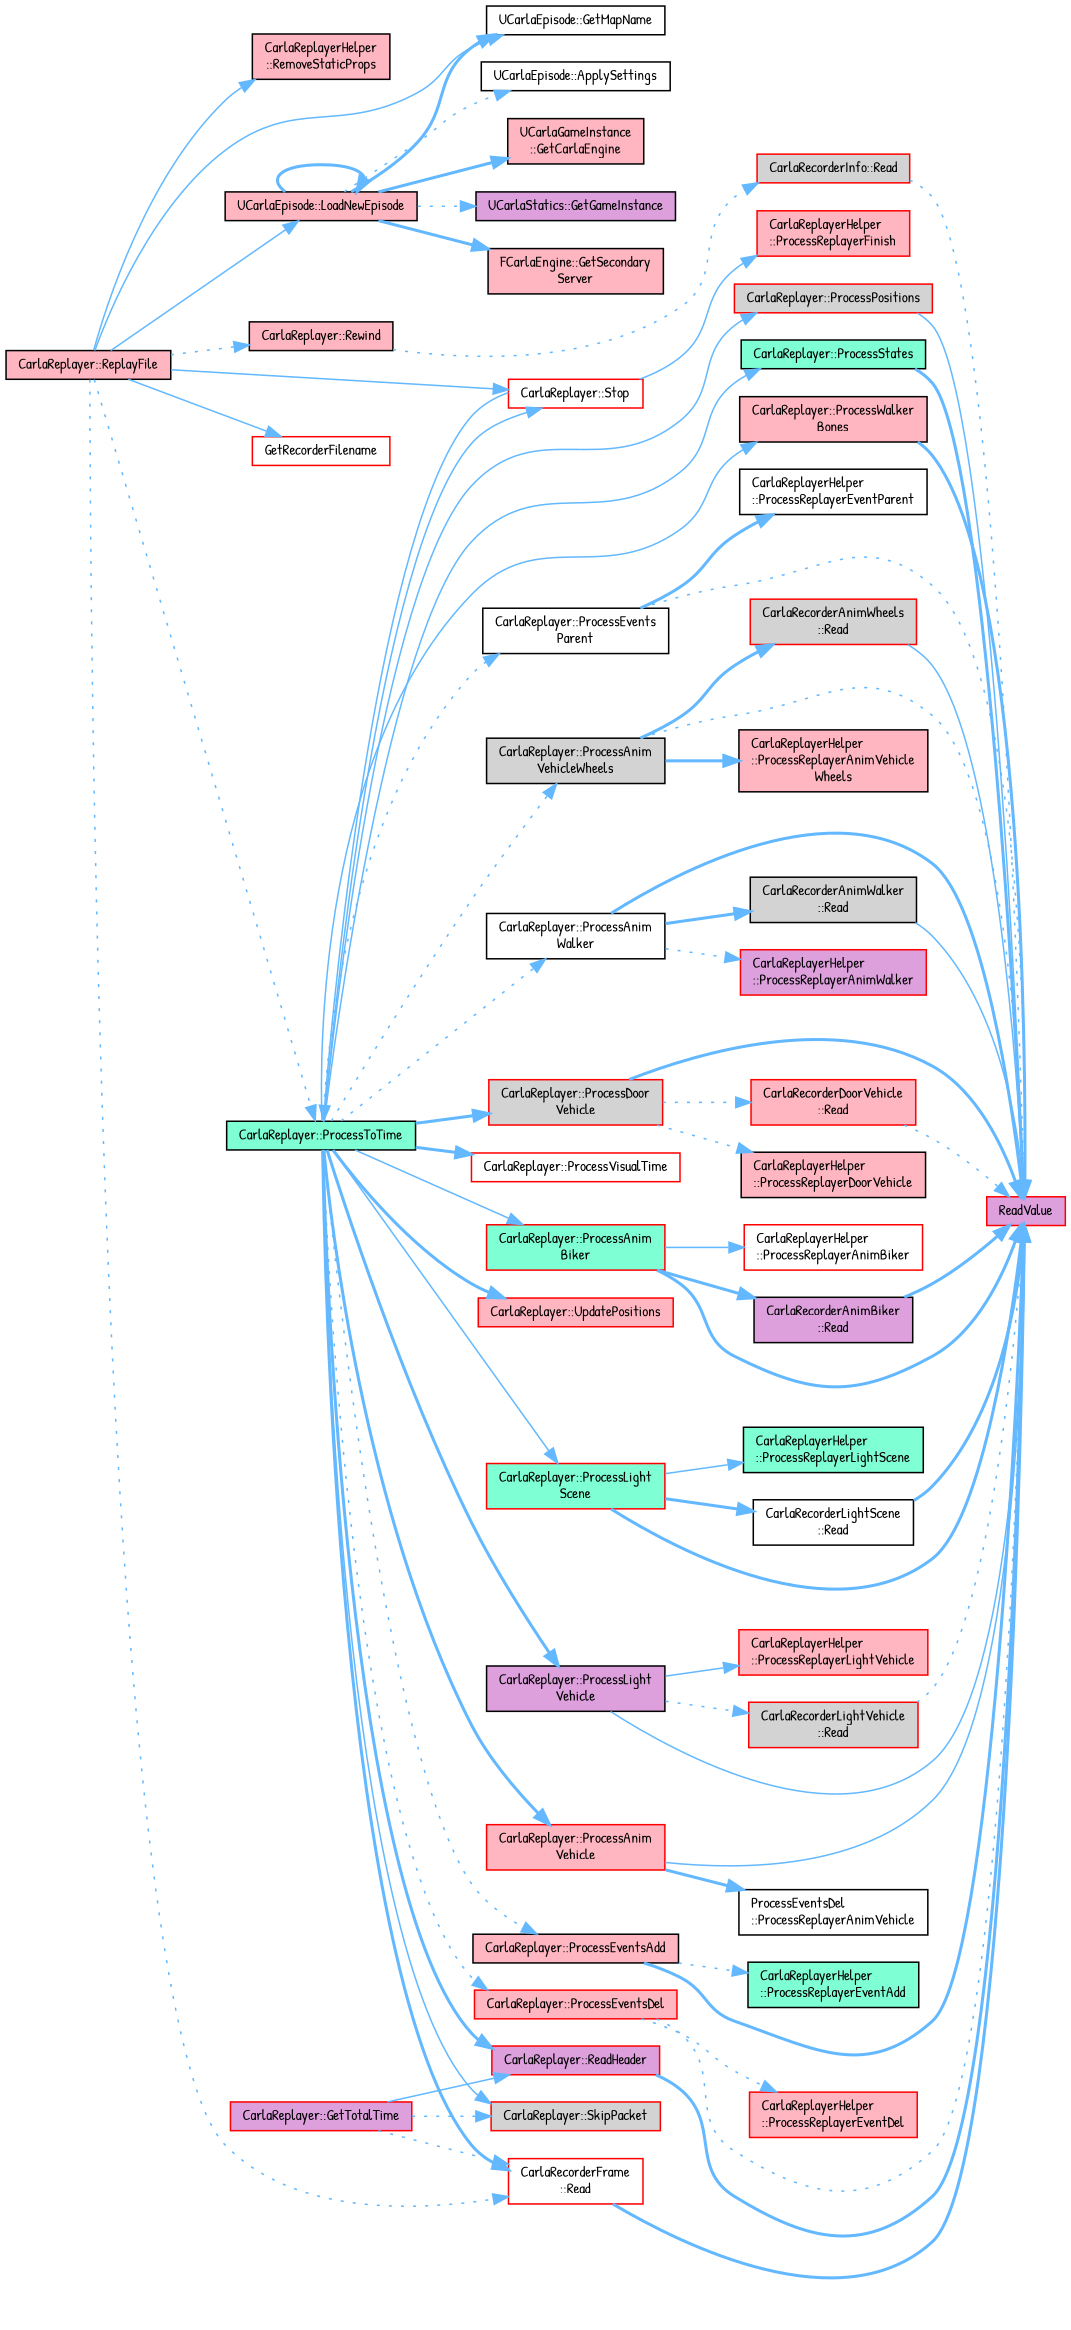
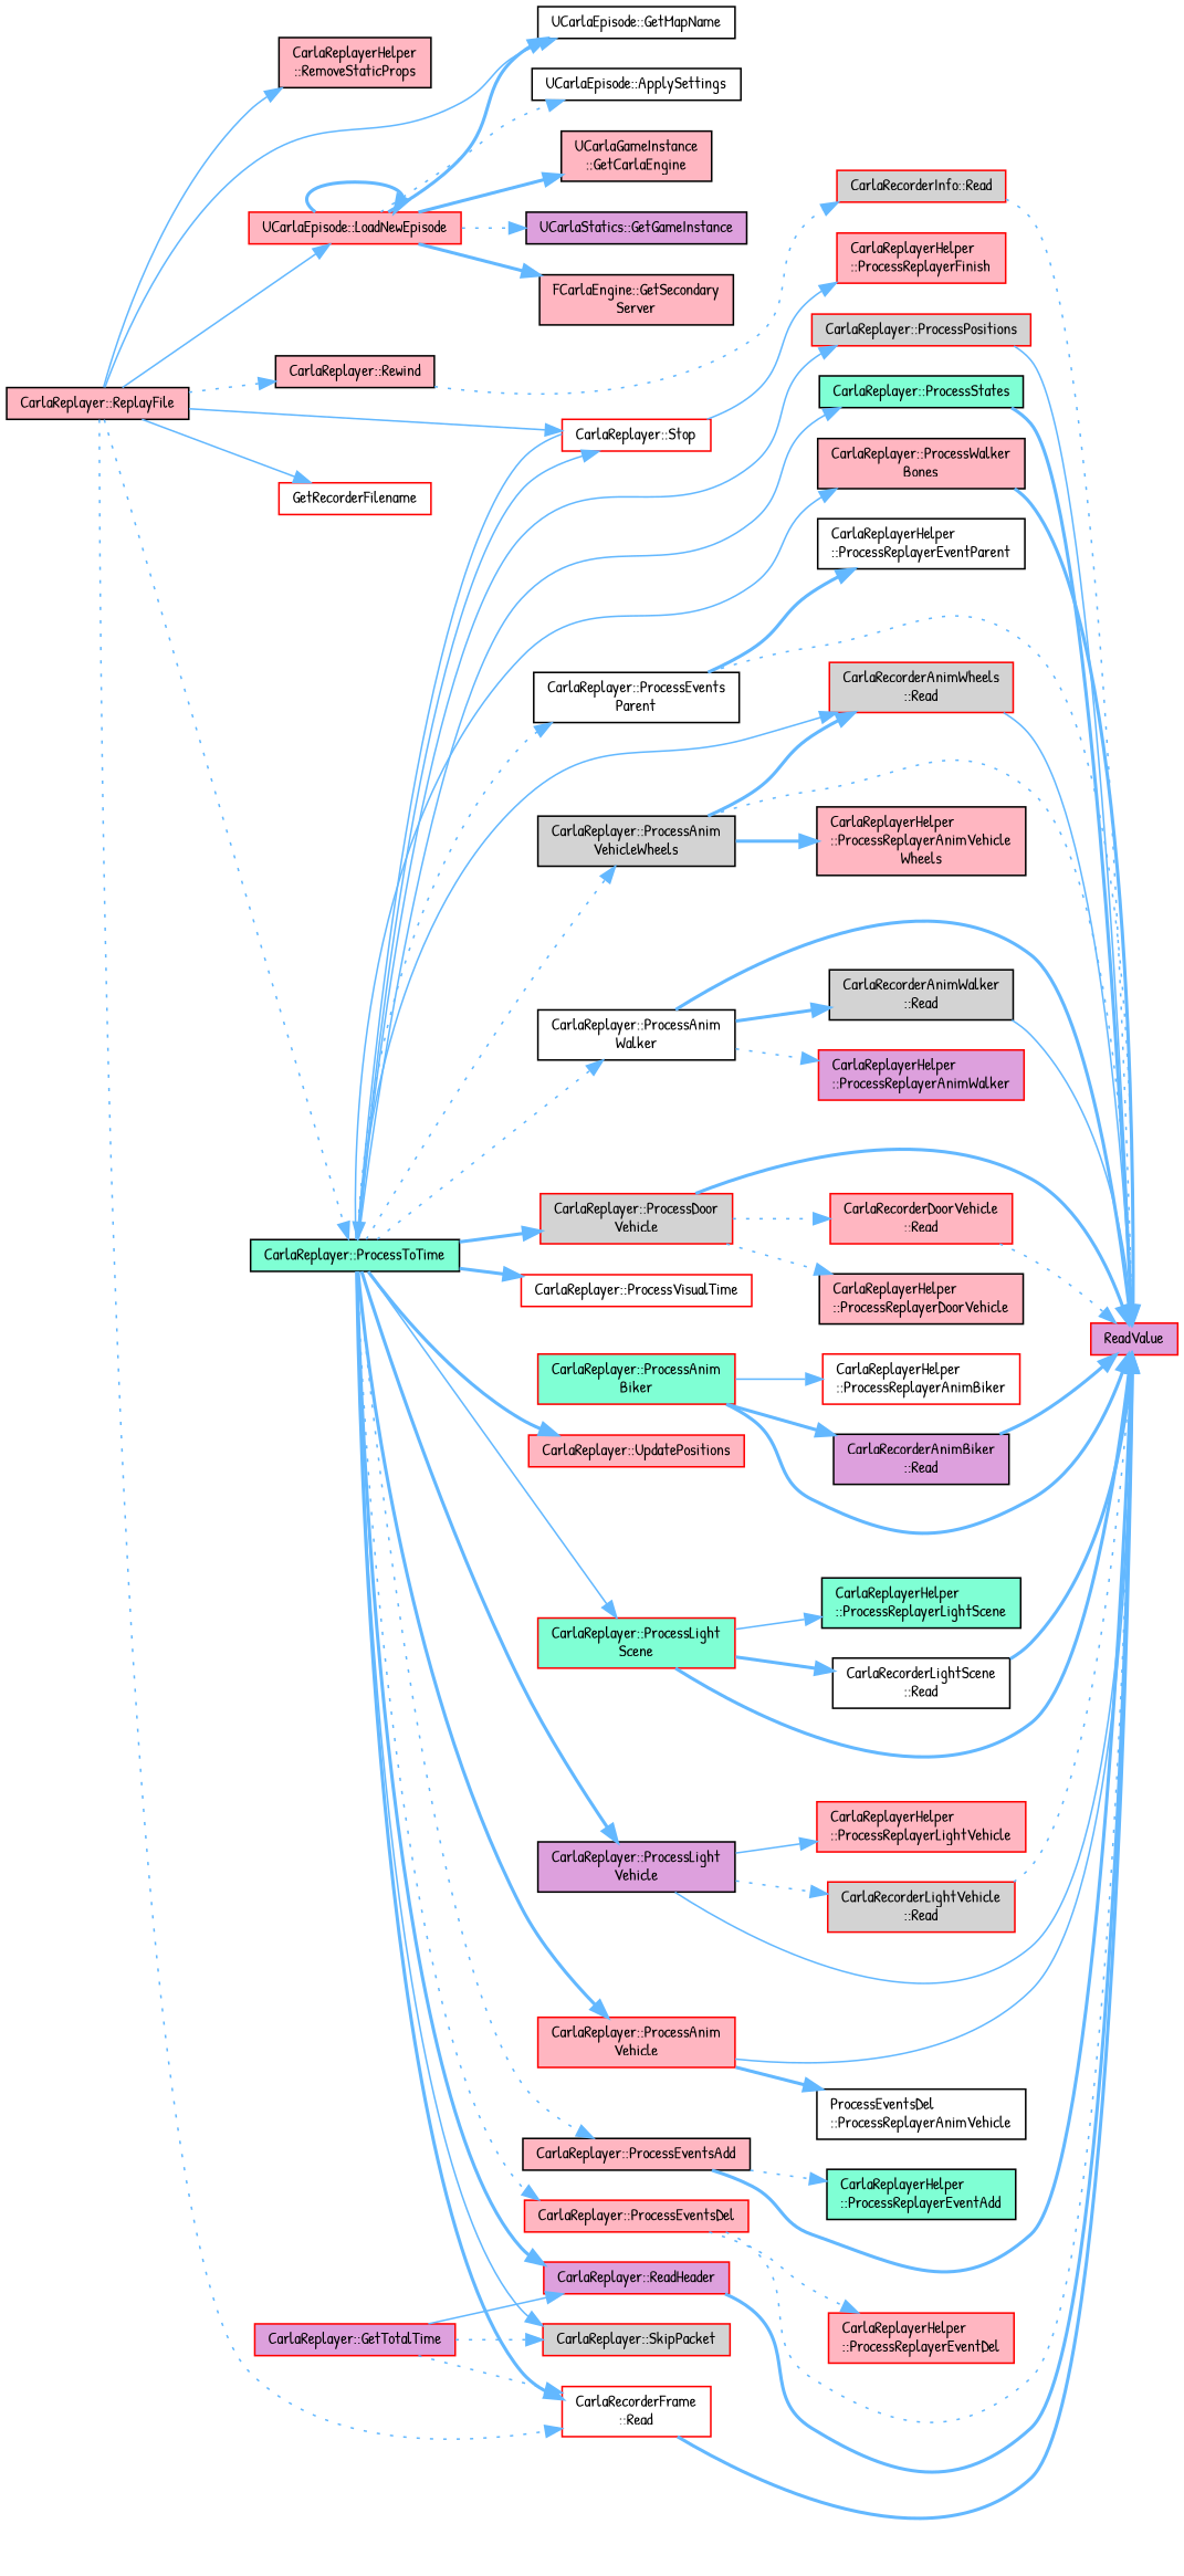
  digraph {
    fontname="Patrick Hand"
    rankdir=LR
    node [color=black fillcolor=lightpink fontname="Patrick Hand" fontsize=10 shape=box style=filled]
    edge [color=steelblue1 fontname="Patrick Hand" fontsize=10 labelfontname=Helvetica labelfontsize=10 style=bold]
    n1 [fontcolor=black height=0.2 label="CarlaReplayer::ReplayFile" width=0.4]
    n2 [fillcolor=white height=0.2 label="UCarlaEpisode::GetMapName" width=0.4]
    n3 [color=red fillcolor=white height=0.2 label=GetRecorderFilename width=0.4]
-   n4 [height=0.2 label="UCarlaEpisode::LoadNewEpisode" width=0.4]
+   n4 [color=red height=0.2 label="UCarlaEpisode::LoadNewEpisode" width=0.4]
    n5 [fillcolor=aquamarine height=0.2 label="CarlaReplayer::ProcessToTime" width=0.4]
    n6 [color=red fillcolor=white height=0.2 label="CarlaReplayer::Stop" width=0.4]
    n7 [height=0.2 label="CarlaReplayerHelper\l::RemoveStaticProps" width=0.4]
    n8 [height=0.2 label="CarlaReplayer::Rewind" width=0.4]
    n9 [color=red fillcolor=white height=0.2 label="CarlaRecorderFrame\l::Read" width=0.4]
    n10 [color=red fillcolor=plum height=0.2 label="CarlaReplayer::GetTotalTime" width=0.4]
    n11 [color=red fillcolor=plum height=0.2 label="CarlaReplayer::ReadHeader" width=0.4]
    n12 [color=red fillcolor=lightgrey height=0.2 label="CarlaReplayer::SkipPacket" width=0.4]
    n13 [fillcolor=white height=0.2 label="UCarlaEpisode::ApplySettings" width=0.4]
    n14 [height=0.2 label="UCarlaGameInstance\l::GetCarlaEngine" width=0.4]
    n15 [fillcolor=plum height=0.2 label="UCarlaStatics::GetGameInstance" width=0.4]
    n16 [height=0.2 label="FCarlaEngine::GetSecondary\lServer" width=0.4]
    n17 [color=red fillcolor=aquamarine height=0.2 label="CarlaReplayer::ProcessAnim\lBiker" width=0.4]
    n18 [color=red height=0.2 label="CarlaReplayer::ProcessAnim\lVehicle" width=0.4]
    n19 [fillcolor=lightgrey height=0.2 label="CarlaReplayer::ProcessAnim\lVehicleWheels" width=0.4]
    n20 [fillcolor=white height=0.2 label="CarlaReplayer::ProcessAnim\lWalker" width=0.4]
    n21 [color=red fillcolor=lightgrey height=0.2 label="CarlaReplayer::ProcessDoor\lVehicle" width=0.4]
    n22 [height=0.2 label="CarlaReplayer::ProcessEventsAdd" width=0.4]
    n23 [color=red height=0.2 label="CarlaReplayer::ProcessEventsDel" width=0.4]
    n24 [fillcolor=white height=0.2 label="CarlaReplayer::ProcessEvents\lParent" width=0.4]
    n25 [color=red fillcolor=aquamarine height=0.2 label="CarlaReplayer::ProcessLight\lScene" width=0.4]
    n26 [fillcolor=plum height=0.2 label="CarlaReplayer::ProcessLight\lVehicle" width=0.4]
    n27 [color=red fillcolor=lightgrey height=0.2 label="CarlaReplayer::ProcessPositions" width=0.4]
    n28 [fillcolor=aquamarine height=0.2 label="CarlaReplayer::ProcessStates" width=0.4]
    n29 [color=red fillcolor=white height=0.2 label="CarlaReplayer::ProcessVisualTime" width=0.4]
    n30 [height=0.2 label="CarlaReplayer::ProcessWalker\lBones" width=0.4]
    n31 [color=red height=0.2 label="CarlaReplayer::UpdatePositions" width=0.4]
    n32 [color=red height=0.2 label="CarlaReplayerHelper\l::ProcessReplayerFinish" width=0.4]
    n33 [color=red fillcolor=lightgrey height=0.2 label="CarlaRecorderInfo::Read" width=0.4]
    n34 [color=red fillcolor=plum height=0.2 label=ReadValue width=0.4]
    n35 [color=red fillcolor=white height=0.2 label="CarlaReplayerHelper\l::ProcessReplayerAnimBiker" width=0.4]
    n36 [fillcolor=plum height=0.2 label="CarlaRecorderAnimBiker\l::Read" width=0.4]
    n37 [fillcolor=white height=0.2 label="ProcessEventsDel\l::ProcessReplayerAnimVehicle" width=0.4]
    n38 [height=0.2 label="CarlaReplayerHelper\l::ProcessReplayerAnimVehicle\lWheels" width=0.4]
    n39 [color=red fillcolor=lightgrey height=0.2 label="CarlaRecorderAnimWheels\l::Read" width=0.4]
    n40 [color=red fillcolor=plum height=0.2 label="CarlaReplayerHelper\l::ProcessReplayerAnimWalker" width=0.4]
    n41 [fillcolor=lightgrey height=0.2 label="CarlaRecorderAnimWalker\l::Read" width=0.4]
    n42 [height=0.2 label="CarlaReplayerHelper\l::ProcessReplayerDoorVehicle" width=0.4]
    n43 [color=red height=0.2 label="CarlaRecorderDoorVehicle\l::Read" width=0.4]
    n44 [fillcolor=aquamarine height=0.2 label="CarlaReplayerHelper\l::ProcessReplayerEventAdd" width=0.4]
    n45 [color=red height=0.2 label="CarlaReplayerHelper\l::ProcessReplayerEventDel" width=0.4]
    n46 [fillcolor=white height=0.2 label="CarlaReplayerHelper\l::ProcessReplayerEventParent" width=0.4]
    n47 [fillcolor=aquamarine height=0.2 label="CarlaReplayerHelper\l::ProcessReplayerLightScene" width=0.4]
    n48 [fillcolor=white height=0.2 label="CarlaRecorderLightScene\l::Read" width=0.4]
    n49 [color=red height=0.2 label="CarlaReplayerHelper\l::ProcessReplayerLightVehicle" width=0.4]
    n50 [color=red fillcolor=lightgrey height=0.2 label="CarlaRecorderLightVehicle\l::Read" width=0.4]
    n1 -> n2 [style=solid]
    n1 -> n3 [style=solid]
    n1 -> n4 [style=solid]
    n1 -> n5 [style=dotted]
    n1 -> n6 [style=solid]
    n1 -> n7 [style=solid]
    n1 -> n8 [style=dotted]
    n1 -> n9 [style=dotted]
    n4 -> n2
    n4 -> n4
    n4 -> n13 [style=dotted]
    n4 -> n14
    n4 -> n15 [style=dotted]
    n4 -> n16
    n5 -> n6 [style=solid]
    n5 -> n9
    n5 -> n11
    n5 -> n12 [style=solid]
-   n5 -> n17 [style=solid]
+   n5 -> n39 [style=solid]
    n5 -> n18
    n5 -> n19 [style=dotted]
    n5 -> n20 [style=dotted]
    n5 -> n21
    n5 -> n22 [style=dotted]
    n5 -> n23 [style=dotted]
    n5 -> n24 [style=dotted]
    n5 -> n25 [style=solid]
    n5 -> n26
    n5 -> n27 [style=solid]
    n5 -> n28 [style=solid]
    n5 -> n29
    n5 -> n30 [style=solid]
    n5 -> n31
    n6 -> n5 [style=solid]
    n6 -> n32 [style=solid]
    n8 -> n33 [style=dotted]
    n9 -> n34
    n10 -> n9 [style=dotted]
    n10 -> n11 [style=solid]
    n10 -> n12 [style=dotted]
    n11 -> n34
    n17 -> n34
    n17 -> n35 [style=solid]
    n17 -> n36
    n18 -> n34 [style=solid]
    n18 -> n37
    n19 -> n34 [style=dotted]
    n19 -> n38
    n19 -> n39
    n20 -> n34
    n20 -> n40 [style=dotted]
    n20 -> n41
    n21 -> n34
    n21 -> n42 [style=dotted]
    n21 -> n43 [style=dotted]
    n22 -> n34
    n22 -> n44 [style=dotted]
    n23 -> n34 [style=dotted]
    n23 -> n45 [style=dotted]
    n24 -> n34 [style=dotted]
    n24 -> n46
    n25 -> n34
    n25 -> n47 [style=solid]
    n25 -> n48
    n26 -> n34 [style=solid]
    n26 -> n49 [style=solid]
    n26 -> n50 [style=dotted]
    n27 -> n34 [style=solid]
    n28 -> n34
    n30 -> n34
    n33 -> n34 [style=dotted]
    n36 -> n34
    n39 -> n34 [style=solid]
    n41 -> n34 [style=solid]
    n43 -> n34 [style=dotted]
    n48 -> n34
    n50 -> n34 [style=dotted]
  }
